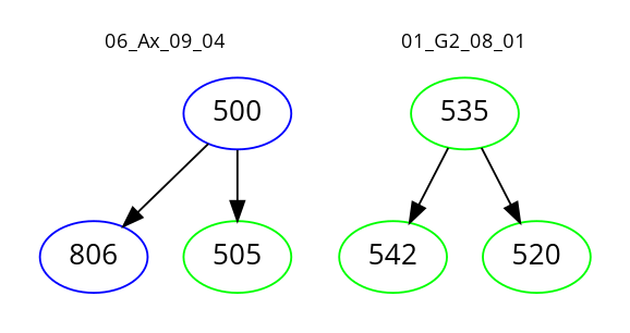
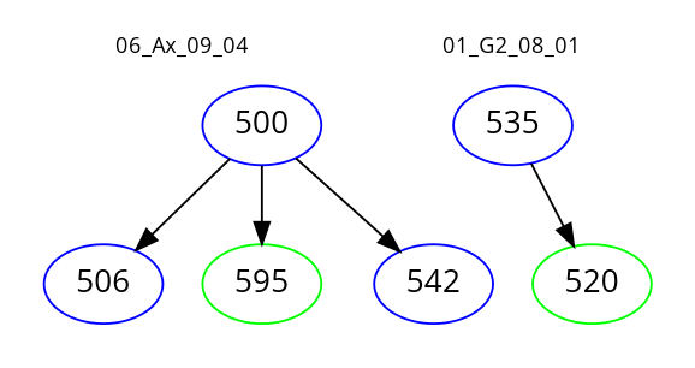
  digraph {
    fontname="Open Sans"
    node [color=blue fontname="Open Sans"]
    edge [color=black fontname="Open Sans"]
    n1 [label=500]
-   n2 [label=806]
-   n3 [color=green label=505]
-   n4 [color=green label=535]
+   n2 [label=506]
+   n3 [color=green label=595]
+   n4 [label=535]
    n5 [color=green label=520]
-   n6 [color=green label=542]
+   n6 [label=542]
    subgraph cluster_1 {
      color=white
      fontsize=10
      label="06_Ax_09_04"
      n1
      n2
      n3
    }
    subgraph cluster_2 {
      color=white
      fontsize=10
      label="01_G2_08_01"
      n4
      n5
      n6
    }
    n1 -> n2
    n1 -> n3
    n4 -> n5
-   n4 -> n6
+   n1 -> n6
  }
